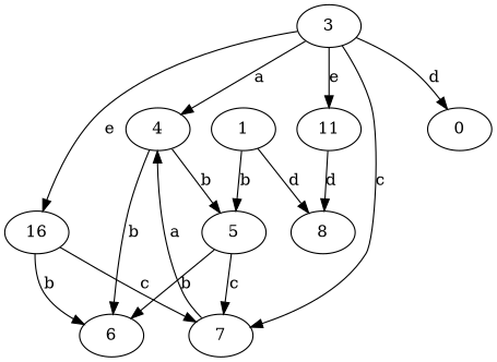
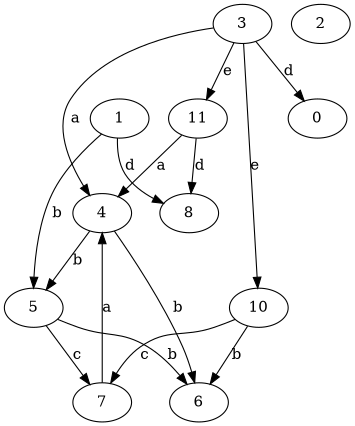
  strict digraph {
    3
    4
    7
-   10 [label=16]
+   10
    11
    0
    5
    6
    8
    1
+   2
    3 -> 4 [label=a]
-   3 -> 7 [label=c]
    3 -> 10 [label=e]
    3 -> 11 [label=e]
    3 -> 0 [label=d]
    4 -> 5 [label=b]
    4 -> 6 [label=b]
    7 -> 4 [label=a]
    10 -> 7 [label=c]
    10 -> 6 [label=b]
+   11 -> 4 [label=a]
    11 -> 8 [label=d]
    5 -> 7 [label=c]
    5 -> 6 [label=b]
    1 -> 5 [label=b]
    1 -> 8 [label=d]
  }
